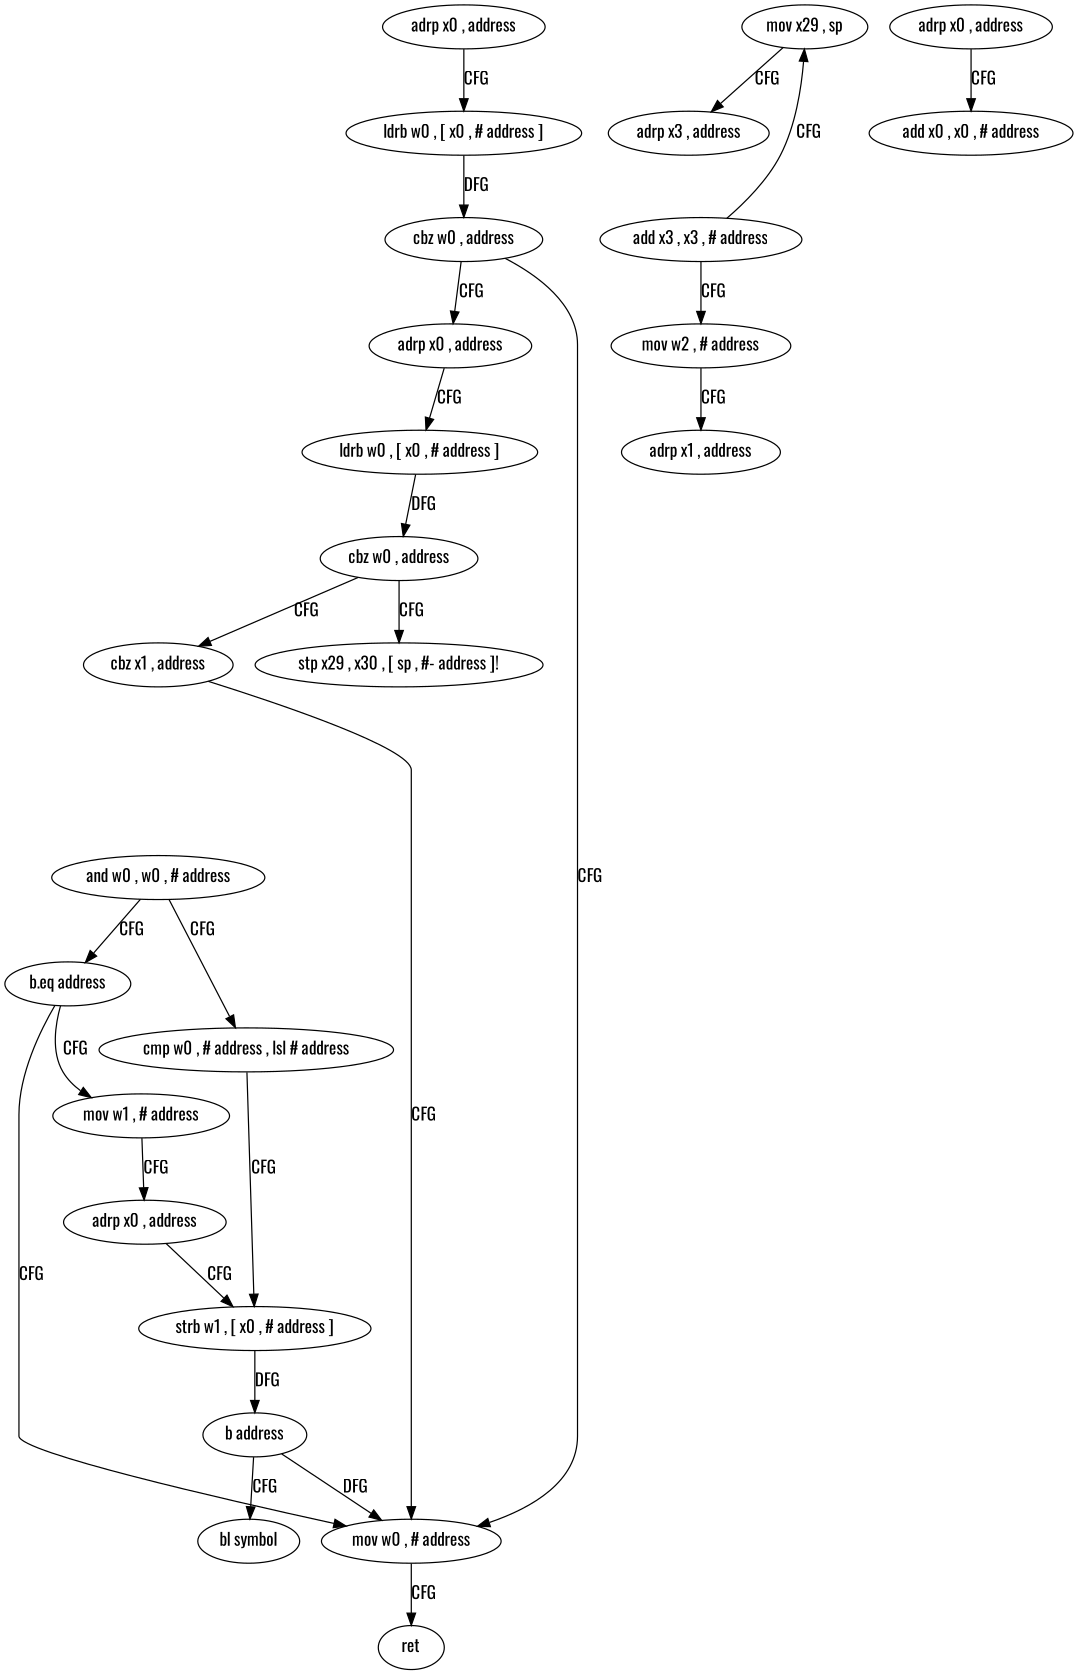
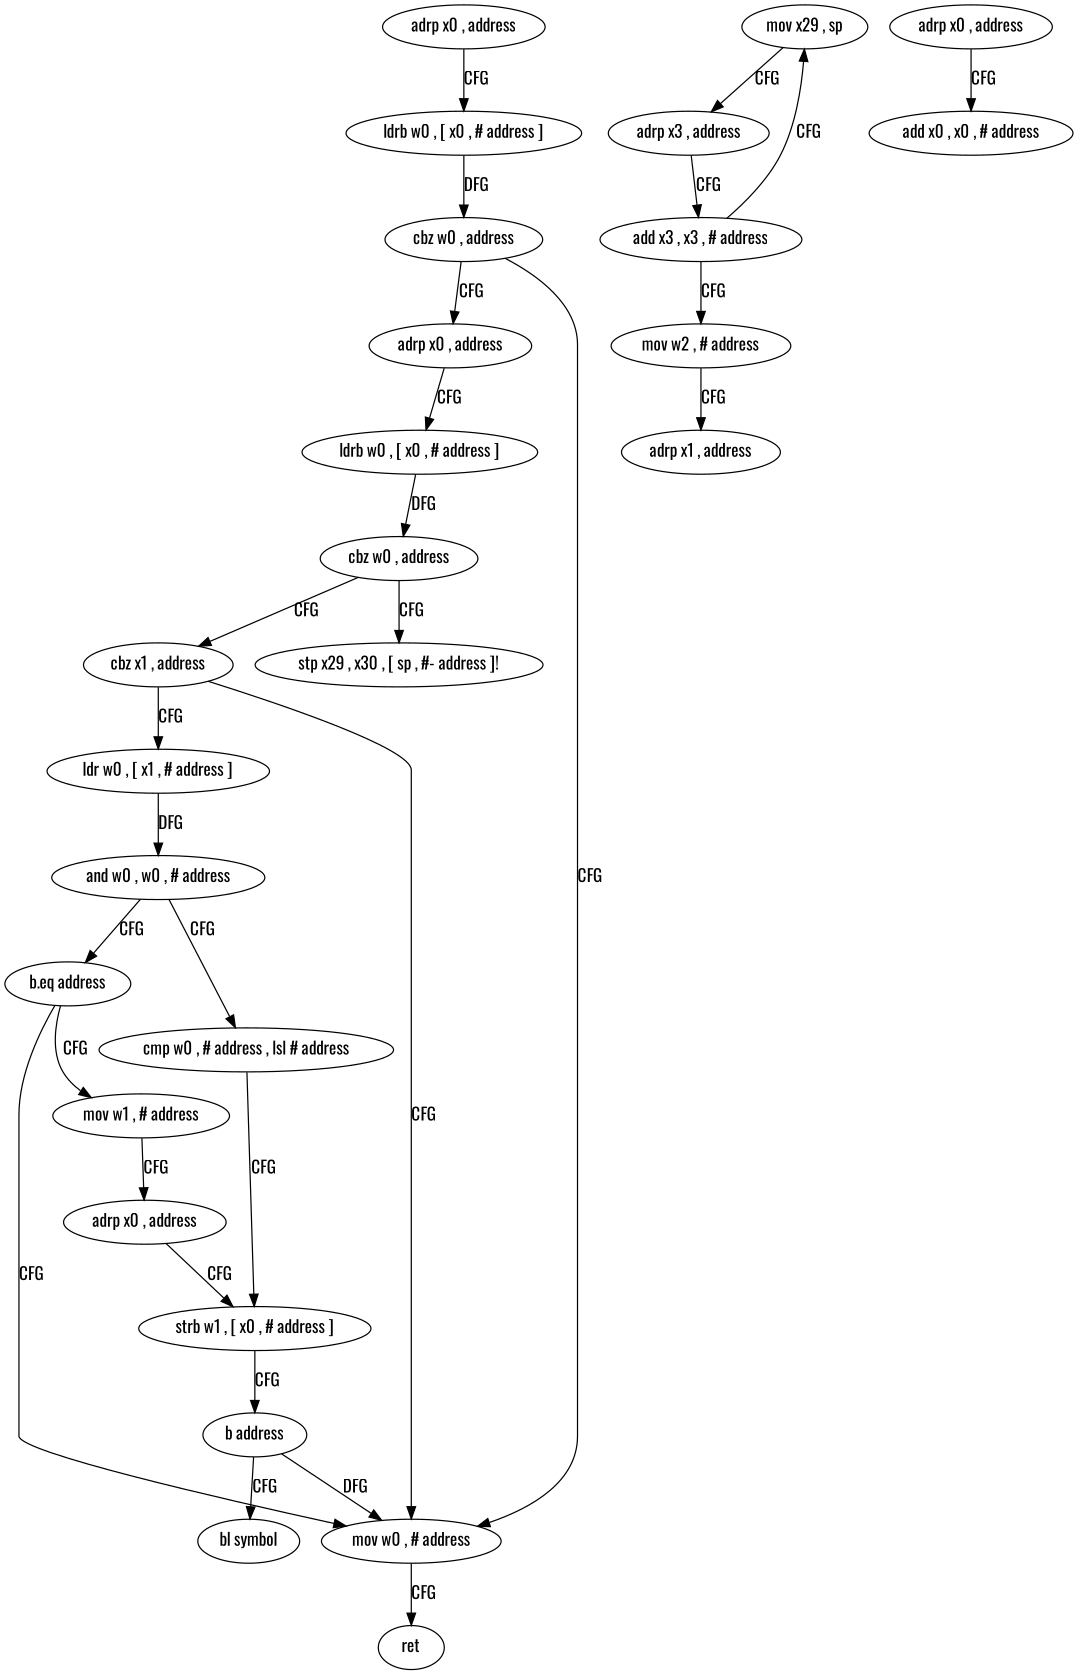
  digraph {
    fontname=Oswald
    node [fontname=Oswald]
    edge [fontname=Oswald]
    n1 [label="adrp x0 , address"]
    n2 [label="ldrb w0 , [ x0 , # address ]"]
    n3 [label="cbz w0 , address"]
    n4 [label="mov w0 , # address"]
    n5 [label="adrp x0 , address"]
    n6 [label=ret]
    n7 [label="ldrb w0 , [ x0 , # address ]"]
    n8 [label="cbz w0 , address"]
    n9 [label="stp x29 , x30 , [ sp , #- address ]!"]
    n10 [label="cbz x1 , address"]
+   n11 [label="ldr w0 , [ x1 , # address ]"]
    n12 [label="mov x29 , sp"]
    n13 [label="adrp x3 , address"]
    n14 [label="and w0 , w0 , # address"]
    n15 [label="add x3 , x3 , # address"]
    n16 [label="mov w2 , # address"]
    n17 [label="adrp x1 , address"]
    n18 [label="adrp x0 , address"]
    n19 [label="add x0 , x0 , # address"]
    n20 [label="bl symbol"]
    n21 [label="cmp w0 , # address , lsl # address"]
    n22 [label="b.eq address"]
    n23 [label="strb w1 , [ x0 , # address ]"]
    n24 [label="mov w1 , # address"]
    n25 [label="adrp x0 , address"]
    n26 [label="b address"]
    n1 -> n2 [label=CFG]
    n2 -> n3 [label=DFG]
    n3 -> n4 [label=CFG]
    n3 -> n5 [label=CFG]
    n4 -> n6 [label=CFG]
    n5 -> n7 [label=CFG]
    n7 -> n8 [label=DFG]
    n8 -> n9 [label=CFG]
    n8 -> n10 [label=CFG]
    n10 -> n4 [label=CFG]
+   n10 -> n11 [label=CFG]
+   n11 -> n14 [label=DFG]
    n12 -> n13 [label=CFG]
+   n13 -> n15 [label=CFG]
    n14 -> n21 [label=CFG]
    n14 -> n22 [label=CFG]
    n15 -> n12 [label=CFG]
    n15 -> n16 [label=CFG]
    n16 -> n17 [label=CFG]
    n18 -> n19 [label=CFG]
    n21 -> n23 [label=CFG]
    n22 -> n4 [label=CFG]
    n22 -> n24 [label=CFG]
-   n23 -> n26 [label=DFG]
+   n23 -> n26 [label=CFG]
    n24 -> n25 [label=CFG]
    n25 -> n23 [label=CFG]
    n26 -> n4 [label=DFG]
    n26 -> n20 [label=CFG]
  }
